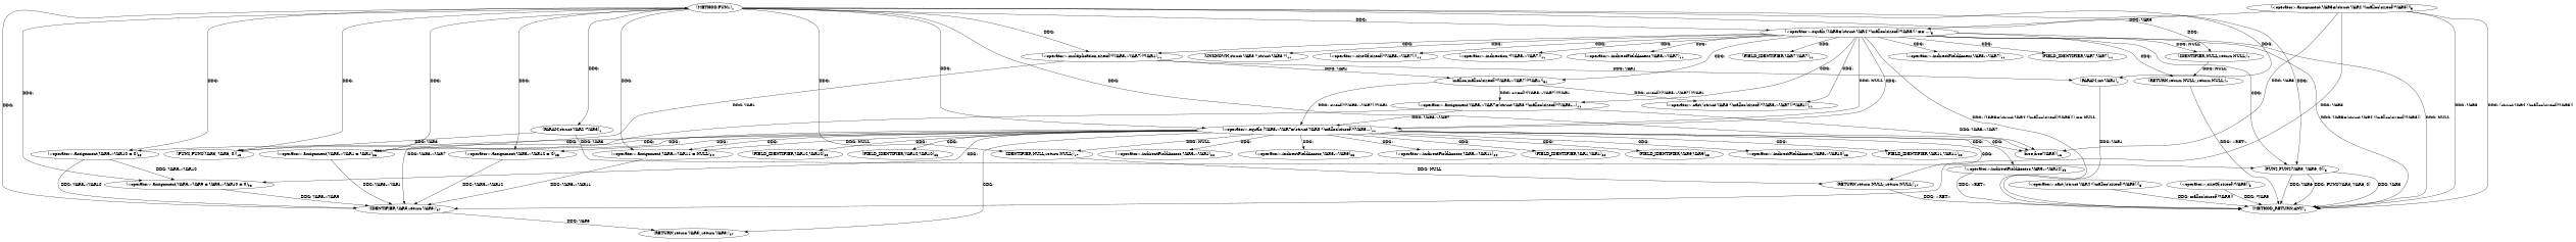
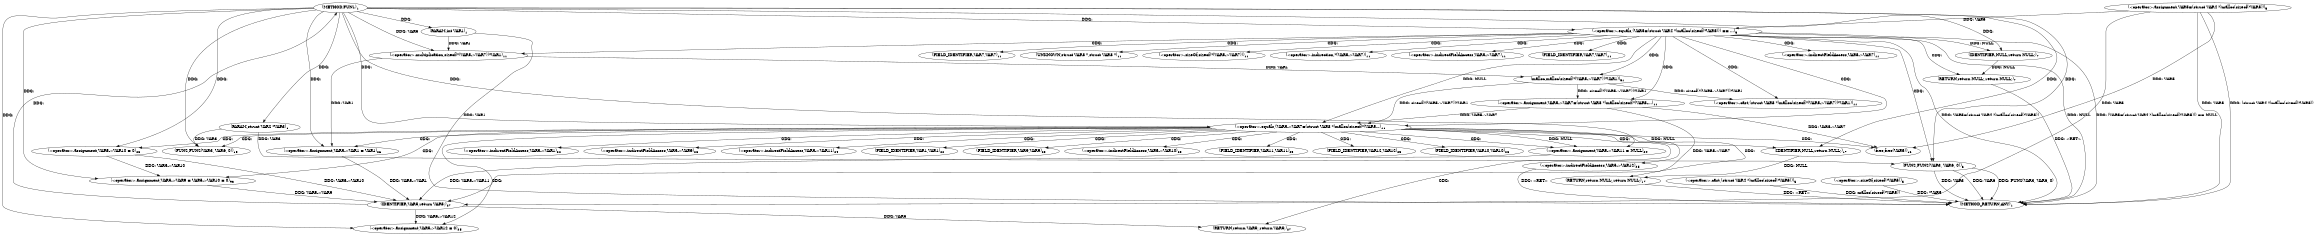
  digraph {
    n1 [label=<(METHOD,FUN1)<SUB>1</SUB>>]
    n2 [label=<(PARAM,int VAR1)<SUB>1</SUB>>]
    n3 [label=<(PARAM,struct VAR2 *VAR3)<SUB>1</SUB>>]
    n4 [label=<(&lt;operator&gt;.assignment,VAR5-&gt;VAR1 = VAR1)<SUB>26</SUB>>]
    n5 [label=<(&lt;operator&gt;.assignment,VAR5-&gt;VAR9 = VAR5-&gt;VAR10 = 0)<SUB>93</SUB>>]
    n6 [label=<(&lt;operator&gt;.assignment,VAR5-&gt;VAR11 = NULL)<SUB>24</SUB>>]
    n7 [label=<(&lt;operator&gt;.assignment,VAR5-&gt;VAR12 = 0)<SUB>25</SUB>>]
    n8 [label=<(&lt;operator&gt;.equals,(VAR5=(struct VAR4 *)malloc(sizeof(*VAR5))) == ...)<SUB>5</SUB>>]
    n9 [label=<(&lt;operator&gt;.equals,(VAR5-&gt;VAR7=(struct VAR8 *)malloc(sizeof(*(VAR5...)<SUB>11</SUB>>]
    n10 [label=<(FUN2,FUN2(VAR3, VAR6, 0))<SUB>6</SUB>>]
    n11 [label=<(FUN2,FUN2(VAR3, VAR6, 0))<SUB>15</SUB>>]
    n12 [label=<(free,free(VAR5))<SUB>16</SUB>>]
    n13 [label=<(&lt;operator&gt;.assignment,VAR5-&gt;VAR10 = 0)<SUB>23</SUB>>]
    n14 [label=<(IDENTIFIER,NULL,return NULL;)<SUB>7</SUB>>]
    n15 [label=<(IDENTIFIER,NULL,return NULL;)<SUB>17</SUB>>]
    n16 [label=<(&lt;operator&gt;.multiplication,sizeof(*(VAR5-&gt;VAR7))*VAR1)<SUB>11</SUB>>]
    n17 [label=<(METHOD_RETURN,ANY)<SUB>1</SUB>>]
    n18 [label=<(IDENTIFIER,VAR5,return VAR5;)<SUB>27</SUB>>]
    n19 [label=<(RETURN,return NULL;,return NULL;)<SUB>7</SUB>>]
    n20 [label=<(&lt;operator&gt;.assignment,VAR5-&gt;VAR7=(struct VAR8 *)malloc(sizeof(*(VAR5-...)<SUB>11</SUB>>]
    n21 [label=<(&lt;operator&gt;.cast,(struct VAR8 *)malloc(sizeof(*(VAR5-&gt;VAR7))*VAR1))<SUB>11</SUB>>]
    n22 [label=<(malloc,malloc(sizeof(*(VAR5-&gt;VAR7))*VAR1))<SUB>51</SUB>>]
    n23 [label=<(&lt;operator&gt;.indirectFieldAccess,VAR5-&gt;VAR7)<SUB>11</SUB>>]
    n24 [label=<(FIELD_IDENTIFIER,VAR7,VAR7)<SUB>11</SUB>>]
    n25 [label=<(UNKNOWN,struct VAR8 *,struct VAR8 *)<SUB>11</SUB>>]
    n26 [label=<(&lt;operator&gt;.sizeOf,sizeof(*(VAR5-&gt;VAR7)))<SUB>11</SUB>>]
    n27 [label=<(&lt;operator&gt;.indirection,*(VAR5-&gt;VAR7))<SUB>11</SUB>>]
    n28 [label=<(&lt;operator&gt;.indirectFieldAccess,VAR5-&gt;VAR7)<SUB>11</SUB>>]
    n29 [label=<(FIELD_IDENTIFIER,VAR7,VAR7)<SUB>11</SUB>>]
    n30 [label=<(RETURN,return VAR5;,return VAR5;)<SUB>27</SUB>>]
    n31 [label=<(RETURN,return NULL;,return NULL;)<SUB>17</SUB>>]
    n32 [label=<(&lt;operator&gt;.indirectFieldAccess,VAR5-&gt;VAR1)<SUB>22</SUB>>]
    n33 [label=<(&lt;operator&gt;.indirectFieldAccess,VAR5-&gt;VAR9)<SUB>23</SUB>>]
    n34 [label=<(&lt;operator&gt;.indirectFieldAccess,VAR5-&gt;VAR11)<SUB>24</SUB>>]
    n35 [label=<(&lt;operator&gt;.indirectFieldAccess,VAR5-&gt;VAR12)<SUB>25</SUB>>]
    n36 [label=<(FIELD_IDENTIFIER,VAR1,VAR1)<SUB>22</SUB>>]
    n37 [label=<(FIELD_IDENTIFIER,VAR9,VAR9)<SUB>23</SUB>>]
    n38 [label=<(&lt;operator&gt;.indirectFieldAccess,VAR5-&gt;VAR10)<SUB>23</SUB>>]
    n39 [label=<(FIELD_IDENTIFIER,VAR11,VAR11)<SUB>25</SUB>>]
    n40 [label=<(FIELD_IDENTIFIER,VAR12,VAR12)<SUB>25</SUB>>]
    n41 [label=<(FIELD_IDENTIFIER,VAR10,VAR10)<SUB>23</SUB>>]
    n42 [label=<(&lt;operator&gt;.assignment,VAR5=(struct VAR4 *)malloc(sizeof(*VAR5)))<SUB>5</SUB>>]
    n43 [label=<(&lt;operator&gt;.cast,(struct VAR4 *)malloc(sizeof(*VAR5)))<SUB>5</SUB>>]
    n44 [label=<(&lt;operator&gt;.sizeOf,sizeof(*VAR5))<SUB>5</SUB>>]
    n1 -> n2 [label="DDG: "]
    n1 -> n3 [label="DDG: "]
    n1 -> n4 [label="DDG: "]
    n1 -> n5 [label="DDG: "]
    n1 -> n6 [label="DDG: "]
    n1 -> n7 [label="DDG: "]
    n1 -> n8 [label="DDG: "]
    n1 -> n9 [label="DDG: "]
    n1 -> n10 [label="DDG: "]
    n1 -> n11 [label="DDG: "]
-   n1 -> n12 [label="DDG: "]
    n1 -> n13 [label="DDG: "]
    n1 -> n14 [label="DDG: "]
    n1 -> n15 [label="DDG: "]
-   n1 -> n16 [label="DDG: "]
-   n16 -> n2 [label="DDG: VAR1"]
+   n1 -> n16 [label="DDG: VAR5"]
+   n2 -> n16 [label="DDG: VAR1"]
    n2 -> n17 [label="DDG: VAR1"]
    n3 -> n10 [label="DDG: VAR3"]
    n3 -> n11 [label="DDG: VAR3"]
    n4 -> n18 [label="DDG: VAR5-&gt;VAR1"]
    n5 -> n18 [label="DDG: VAR5-&gt;VAR9"]
    n6 -> n18 [label="DDG: VAR5-&gt;VAR11"]
-   n7 -> n18 [label="DDG: VAR5-&gt;VAR12"]
+   n18 -> n7 [label="DDG: VAR5-&gt;VAR12"]
    n8 -> n9 [label="DDG: NULL"]
    n8 -> n9 [label="CDG: "]
    n8 -> n10 [label="CDG: "]
    n8 -> n14 [label="DDG: NULL"]
    n8 -> n16 [label="CDG: "]
    n8 -> n17 [label="DDG: VAR5=(struct VAR4 *)malloc(sizeof(*VAR5))"]
    n8 -> n17 [label="DDG: NULL"]
    n8 -> n17 [label="DDG: (VAR5=(struct VAR4 *)malloc(sizeof(*VAR5))) == NULL"]
    n8 -> n19 [label="CDG: "]
    n8 -> n20 [label="CDG: "]
    n8 -> n21 [label="CDG: "]
    n8 -> n22 [label="CDG: "]
    n8 -> n23 [label="CDG: "]
    n8 -> n24 [label="CDG: "]
    n8 -> n25 [label="CDG: "]
    n8 -> n26 [label="CDG: "]
    n8 -> n27 [label="CDG: "]
    n8 -> n28 [label="CDG: "]
    n8 -> n29 [label="CDG: "]
    n9 -> n4 [label="CDG: "]
    n9 -> n5 [label="CDG: "]
    n9 -> n6 [label="DDG: NULL"]
    n9 -> n6 [label="CDG: "]
    n9 -> n7 [label="CDG: "]
    n9 -> n11 [label="CDG: "]
    n9 -> n12 [label="CDG: "]
    n9 -> n13 [label="CDG: "]
    n9 -> n15 [label="DDG: NULL"]
    n9 -> n30 [label="CDG: "]
    n9 -> n31 [label="CDG: "]
    n9 -> n32 [label="CDG: "]
    n9 -> n33 [label="CDG: "]
    n9 -> n34 [label="CDG: "]
    n9 -> n35 [label="CDG: "]
    n9 -> n36 [label="CDG: "]
    n9 -> n37 [label="CDG: "]
    n9 -> n38 [label="CDG: "]
    n9 -> n39 [label="CDG: "]
    n9 -> n40 [label="CDG: "]
    n9 -> n41 [label="CDG: "]
    n10 -> n17 [label="DDG: VAR3"]
    n10 -> n17 [label="DDG: VAR6"]
    n10 -> n17 [label="DDG: FUN2(VAR3, VAR6, 0)"]
    n13 -> n5 [label="DDG: VAR5-&gt;VAR10"]
    n13 -> n18 [label="DDG: VAR5-&gt;VAR10"]
    n14 -> n19 [label="DDG: NULL"]
    n15 -> n31 [label="DDG: NULL"]
    n16 -> n4 [label="DDG: VAR1"]
    n16 -> n22 [label="DDG: VAR1"]
    n18 -> n1 [label="DDG: "]
    n18 -> n30 [label="DDG: VAR5"]
    n19 -> n17 [label="DDG: &lt;RET&gt;"]
    n20 -> n9 [label="DDG: VAR5-&gt;VAR7"]
    n20 -> n12 [label="DDG: VAR5-&gt;VAR7"]
    n20 -> n18 [label="DDG: VAR5-&gt;VAR7"]
    n22 -> n9 [label="DDG: sizeof(*(VAR5-&gt;VAR7))*VAR1"]
    n22 -> n20 [label="DDG: sizeof(*(VAR5-&gt;VAR7))*VAR1"]
    n22 -> n21 [label="DDG: sizeof(*(VAR5-&gt;VAR7))*VAR1"]
    n31 -> n17 [label="DDG: &lt;RET&gt;"]
    n35 -> n17 [label="DDG: &lt;RET&gt;"]
    n42 -> n8 [label="DDG: VAR5"]
    n42 -> n12 [label="DDG: VAR5"]
    n42 -> n17 [label="DDG: VAR5"]
    n42 -> n17 [label="DDG: (struct VAR4 *)malloc(sizeof(*VAR5))"]
    n42 -> n18 [label="DDG: VAR5"]
    n43 -> n17 [label="DDG: malloc(sizeof(*VAR5))"]
    n44 -> n17 [label="DDG: *VAR5"]
  }
